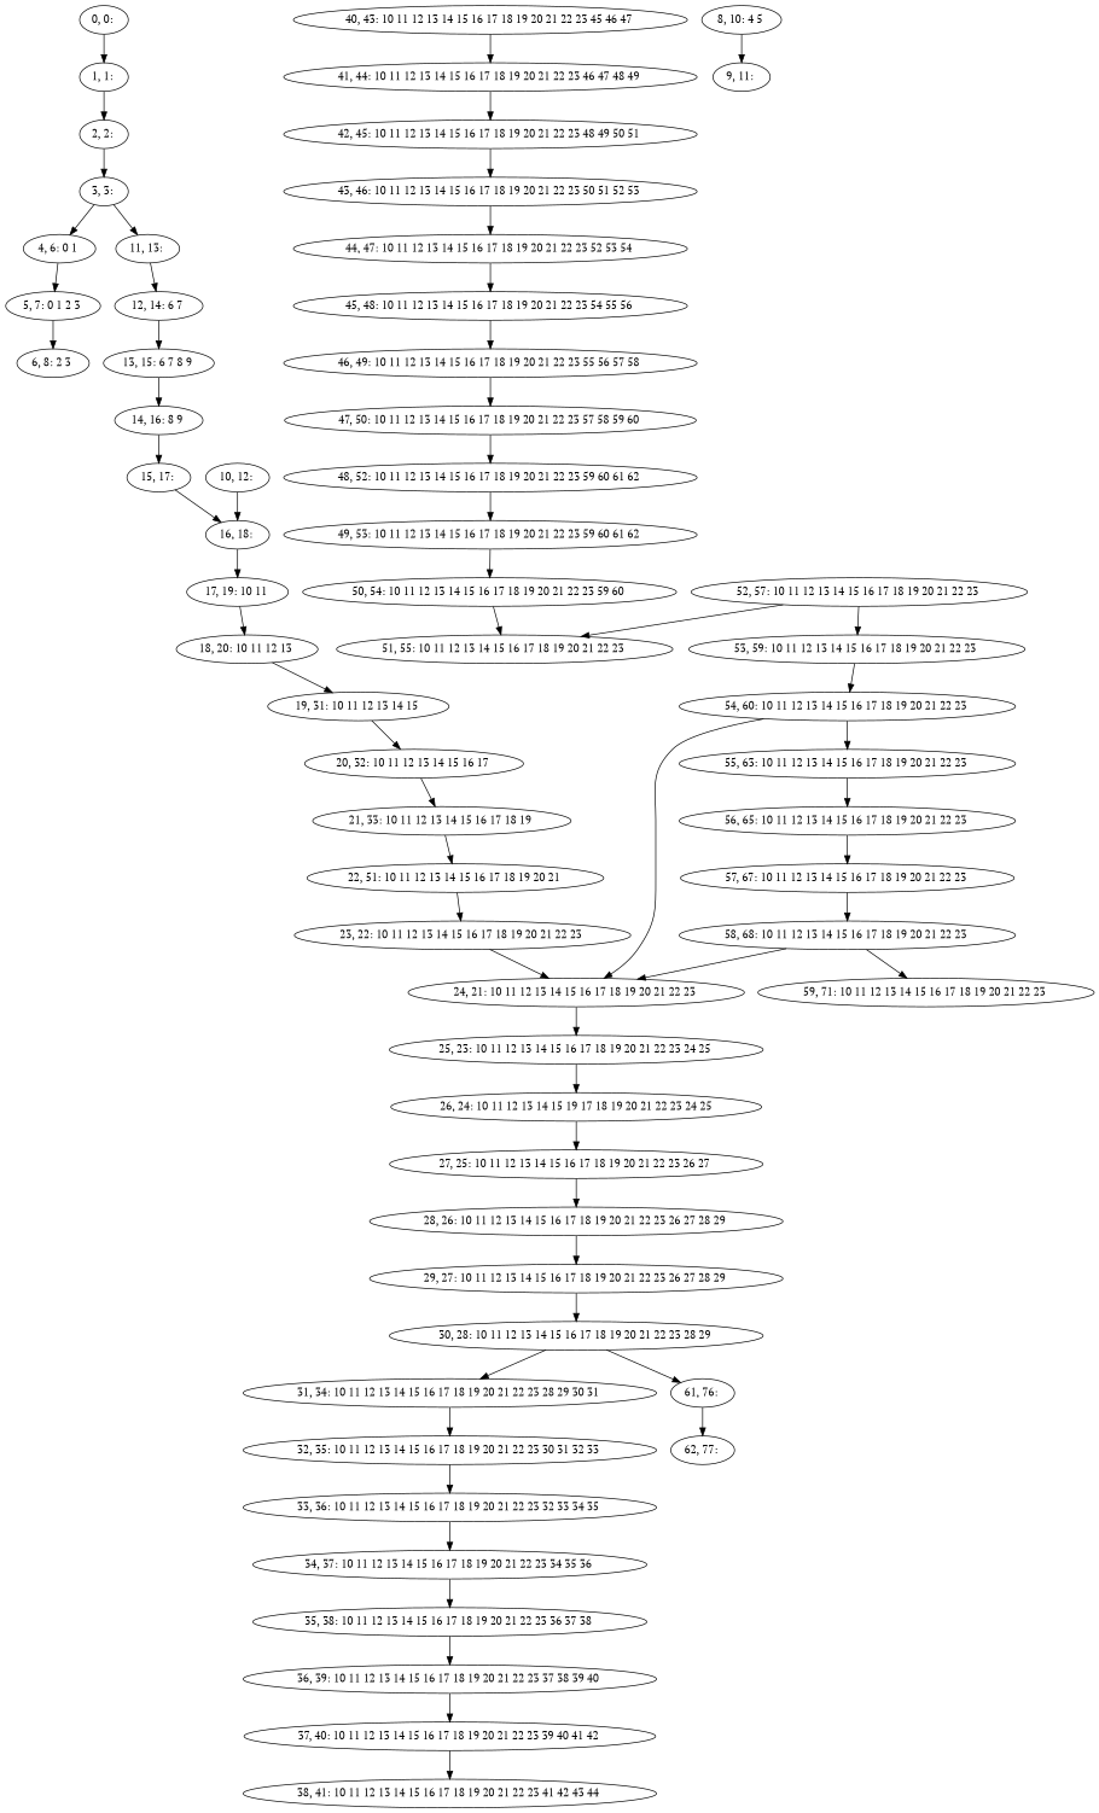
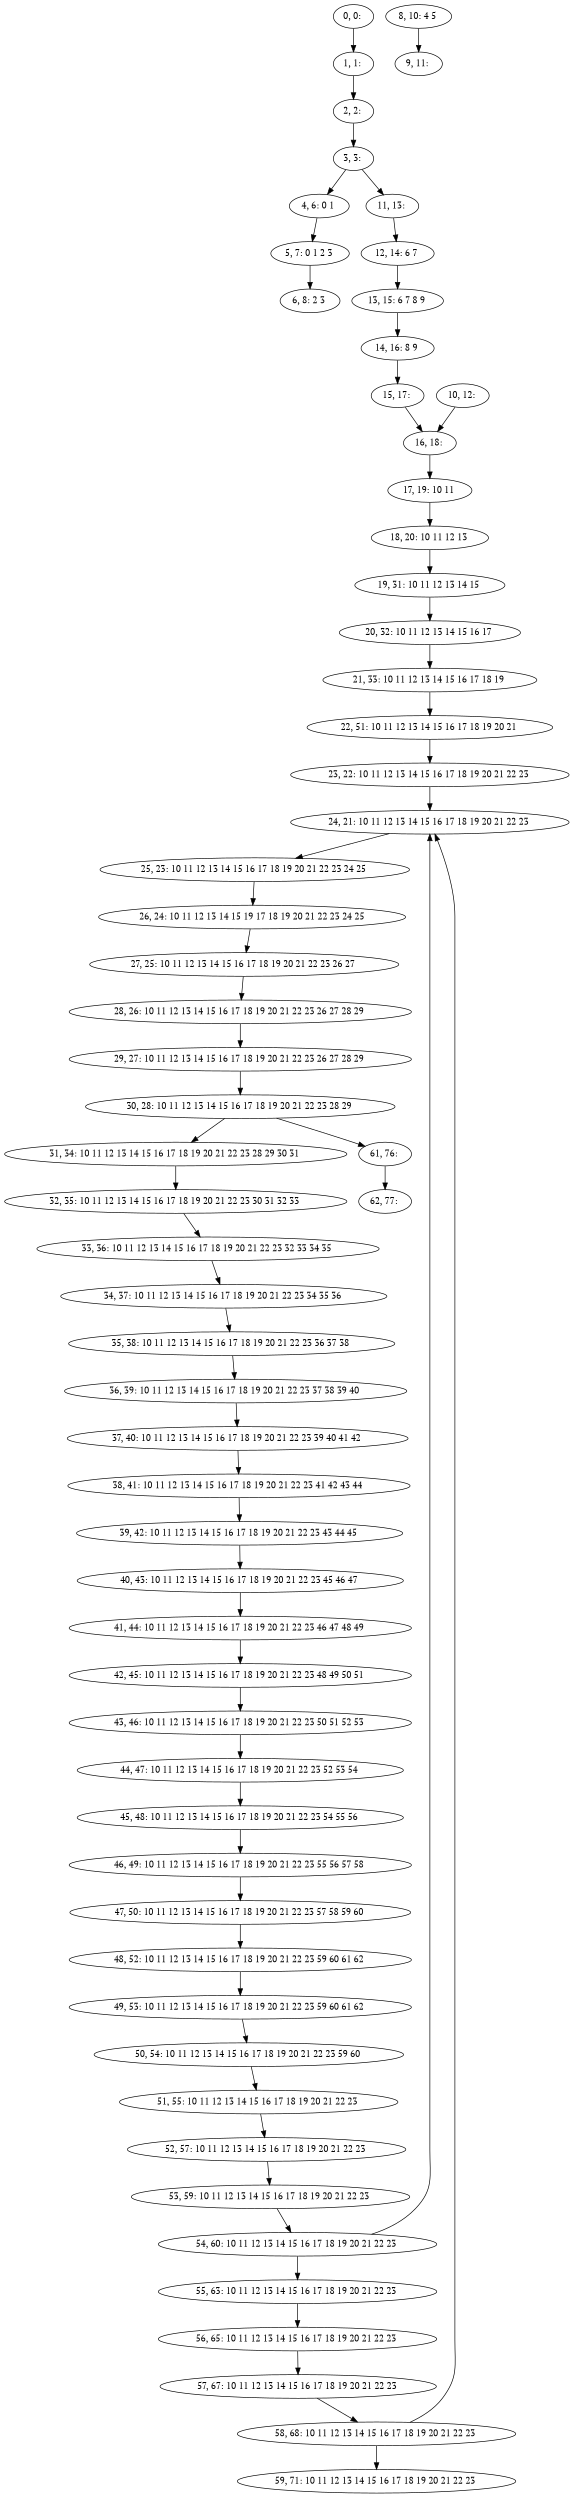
  digraph {
    fontname="PT Serif"
    node [fontname="PT Serif"]
    edge [fontname="PT Serif"]
    n1 [label="0, 0: "]
    n2 [label="1, 1: "]
    n3 [label="2, 2: "]
    n4 [label="3, 3: "]
    n5 [label="4, 6: 0 1 "]
    n6 [label="11, 13: "]
    n7 [label="5, 7: 0 1 2 3 "]
    n8 [label="12, 14: 6 7 "]
    n9 [label="6, 8: 2 3 "]
    n10 [label="8, 10: 4 5 "]
    n11 [label="9, 11: "]
    n12 [label="10, 12: "]
    n13 [label="16, 18: "]
    n14 [label="17, 19: 10 11 "]
    n15 [label="13, 15: 6 7 8 9 "]
    n16 [label="14, 16: 8 9 "]
    n17 [label="15, 17: "]
    n18 [label="18, 20: 10 11 12 13 "]
    n19 [label="19, 31: 10 11 12 13 14 15 "]
    n20 [label="20, 32: 10 11 12 13 14 15 16 17 "]
    n21 [label="21, 33: 10 11 12 13 14 15 16 17 18 19 "]
    n22 [label="22, 51: 10 11 12 13 14 15 16 17 18 19 20 21 "]
    n23 [label="23, 22: 10 11 12 13 14 15 16 17 18 19 20 21 22 23 "]
    n24 [label="24, 21: 10 11 12 13 14 15 16 17 18 19 20 21 22 23 "]
    n25 [label="25, 23: 10 11 12 13 14 15 16 17 18 19 20 21 22 23 24 25 "]
    n26 [label="26, 24: 10 11 12 13 14 15 19 17 18 19 20 21 22 23 24 25"]
    n27 [label="27, 25: 10 11 12 13 14 15 16 17 18 19 20 21 22 23 26 27 "]
    n28 [label="28, 26: 10 11 12 13 14 15 16 17 18 19 20 21 22 23 26 27 28 29 "]
    n29 [label="29, 27: 10 11 12 13 14 15 16 17 18 19 20 21 22 23 26 27 28 29 "]
    n30 [label="30, 28: 10 11 12 13 14 15 16 17 18 19 20 21 22 23 28 29 "]
    n31 [label="31, 34: 10 11 12 13 14 15 16 17 18 19 20 21 22 23 28 29 30 31 "]
    n32 [label="61, 76: "]
    n33 [label="32, 35: 10 11 12 13 14 15 16 17 18 19 20 21 22 23 30 31 32 33 "]
    n34 [label="62, 77: "]
    n35 [label="33, 36: 10 11 12 13 14 15 16 17 18 19 20 21 22 23 32 33 34 35 "]
    n36 [label="34, 37: 10 11 12 13 14 15 16 17 18 19 20 21 22 23 34 35 36 "]
    n37 [label="35, 38: 10 11 12 13 14 15 16 17 18 19 20 21 22 23 36 37 38 "]
    n38 [label="36, 39: 10 11 12 13 14 15 16 17 18 19 20 21 22 23 37 38 39 40 "]
    n39 [label="37, 40: 10 11 12 13 14 15 16 17 18 19 20 21 22 23 39 40 41 42 "]
    n40 [label="38, 41: 10 11 12 13 14 15 16 17 18 19 20 21 22 23 41 42 43 44 "]
+   n41 [label="39, 42: 10 11 12 13 14 15 16 17 18 19 20 21 22 23 43 44 45 "]
    n42 [label="40, 43: 10 11 12 13 14 15 16 17 18 19 20 21 22 23 45 46 47 "]
    n43 [label="41, 44: 10 11 12 13 14 15 16 17 18 19 20 21 22 23 46 47 48 49 "]
    n44 [label="42, 45: 10 11 12 13 14 15 16 17 18 19 20 21 22 23 48 49 50 51 "]
    n45 [label="43, 46: 10 11 12 13 14 15 16 17 18 19 20 21 22 23 50 51 52 53 "]
    n46 [label="44, 47: 10 11 12 13 14 15 16 17 18 19 20 21 22 23 52 53 54 "]
    n47 [label="45, 48: 10 11 12 13 14 15 16 17 18 19 20 21 22 23 54 55 56 "]
    n48 [label="46, 49: 10 11 12 13 14 15 16 17 18 19 20 21 22 23 55 56 57 58 "]
    n49 [label="47, 50: 10 11 12 13 14 15 16 17 18 19 20 21 22 23 57 58 59 60 "]
    n50 [label="48, 52: 10 11 12 13 14 15 16 17 18 19 20 21 22 23 59 60 61 62 "]
    n51 [label="49, 53: 10 11 12 13 14 15 16 17 18 19 20 21 22 23 59 60 61 62 "]
    n52 [label="50, 54: 10 11 12 13 14 15 16 17 18 19 20 21 22 23 59 60 "]
    n53 [label="51, 55: 10 11 12 13 14 15 16 17 18 19 20 21 22 23 "]
    n54 [label="52, 57: 10 11 12 13 14 15 16 17 18 19 20 21 22 23 "]
    n55 [label="53, 59: 10 11 12 13 14 15 16 17 18 19 20 21 22 23 "]
    n56 [label="54, 60: 10 11 12 13 14 15 16 17 18 19 20 21 22 23 "]
    n57 [label="55, 63: 10 11 12 13 14 15 16 17 18 19 20 21 22 23 "]
    n58 [label="56, 65: 10 11 12 13 14 15 16 17 18 19 20 21 22 23 "]
    n59 [label="57, 67: 10 11 12 13 14 15 16 17 18 19 20 21 22 23 "]
    n60 [label="58, 68: 10 11 12 13 14 15 16 17 18 19 20 21 22 23 "]
    n61 [label="59, 71: 10 11 12 13 14 15 16 17 18 19 20 21 22 23 "]
    n1 -> n2
    n2 -> n3
    n3 -> n4
    n4 -> n5
    n4 -> n6
    n5 -> n7
    n6 -> n8
    n7 -> n9
    n8 -> n15
    n10 -> n11
    n12 -> n13
    n13 -> n14
    n14 -> n18
    n15 -> n16
    n16 -> n17
    n17 -> n13
    n18 -> n19
    n19 -> n20
    n20 -> n21
    n21 -> n22
    n22 -> n23
    n23 -> n24
    n24 -> n25
    n25 -> n26
    n26 -> n27
    n27 -> n28
    n28 -> n29
    n29 -> n30
    n30 -> n31
    n30 -> n32
    n31 -> n33
    n32 -> n34
    n33 -> n35
    n35 -> n36
    n36 -> n37
    n37 -> n38
    n38 -> n39
    n39 -> n40
+   n40 -> n41
+   n41 -> n42
    n42 -> n43
    n43 -> n44
    n44 -> n45
    n45 -> n46
    n46 -> n47
    n47 -> n48
    n48 -> n49
    n49 -> n50
    n50 -> n51
    n51 -> n52
    n52 -> n53
-   n54 -> n53
+   n53 -> n54
    n54 -> n55
    n55 -> n56
    n56 -> n24
    n56 -> n57
    n57 -> n58
    n58 -> n59
    n59 -> n60
    n60 -> n24
    n60 -> n61
  }
